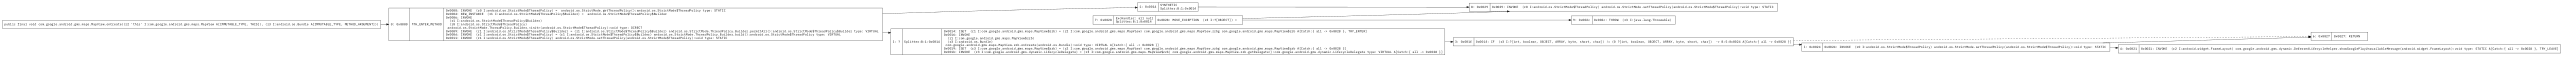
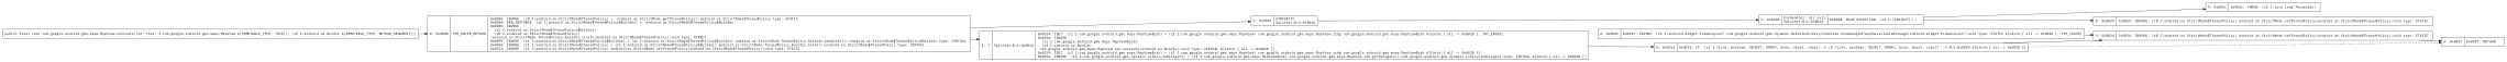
  digraph {
    fontname="IBM Plex Mono"
    rankdir=LR
    node [fontname="IBM Plex Mono" shape=record]
    edge [fontname="IBM Plex Mono"]
    n1 [label="{0\:\ 0x0000|MTH_ENTER_METHOD\l|0x0000: INVOKE  (r0 I:android.os.StrictMode$ThreadPolicy) =  android.os.StrictMode.getThreadPolicy():android.os.StrictMode$ThreadPolicy type: STATIC \l0x0004: NEW_INSTANCE  (r1 I:android.os.StrictMode$ThreadPolicy$Builder) =  android.os.StrictMode$ThreadPolicy$Builder \l0x0006: INVOKE  \l  (r1 I:android.os.StrictMode$ThreadPolicy$Builder)\l  (r0 I:android.os.StrictMode$ThreadPolicy)\l android.os.StrictMode.ThreadPolicy.Builder.\<init\>(android.os.StrictMode$ThreadPolicy):void type: DIRECT \l0x0009: INVOKE  (r1 I:android.os.StrictMode$ThreadPolicy$Builder) = (r1 I:android.os.StrictMode$ThreadPolicy$Builder) android.os.StrictMode.ThreadPolicy.Builder.permitAll():android.os.StrictMode$ThreadPolicy$Builder type: VIRTUAL \l0x000d: INVOKE  (r1 I:android.os.StrictMode$ThreadPolicy) = (r1 I:android.os.StrictMode$ThreadPolicy$Builder) android.os.StrictMode.ThreadPolicy.Builder.build():android.os.StrictMode$ThreadPolicy type: VIRTUAL \l0x0011: INVOKE  (r1 I:android.os.StrictMode$ThreadPolicy) android.os.StrictMode.setThreadPolicy(android.os.StrictMode$ThreadPolicy):void type: STATIC \l}"]
    n2 [label="{1\:\ 0x0014|SYNTHETIC\lSplitter:B:1:0x0014\l}"]
    n3 [label="{2\:\ ?|Splitter:B:1:0x0014\l|0x0014: IGET  (r1 I:com.google.android.gms.maps.MapView$zzb) = (r2 I:com.google.android.gms.maps.MapView) com.google.android.gms.maps.MapView.zzbg com.google.android.gms.maps.MapView$zzb A[Catch:\{ all \-\> 0x0028 \}, TRY_ENTER]\l0x0016: INVOKE  \l  (r1 I:com.google.android.gms.maps.MapView$zzb)\l  (r3 I:android.os.Bundle)\l com.google.android.gms.maps.MapView.zzb.onCreate(android.os.Bundle):void type: VIRTUAL A[Catch:\{ all \-\> 0x0028 \}]\l0x0019: IGET  (r3 I:com.google.android.gms.maps.MapView$zzb) = (r2 I:com.google.android.gms.maps.MapView) com.google.android.gms.maps.MapView.zzbg com.google.android.gms.maps.MapView$zzb A[Catch:\{ all \-\> 0x0028 \}]\l0x001b: INVOKE  (r3 I:com.google.android.gms.dynamic.LifecycleDelegate) = (r3 I:com.google.android.gms.maps.MapView$zzb) com.google.android.gms.maps.MapView.zzb.getDelegate():com.google.android.gms.dynamic.LifecycleDelegate type: VIRTUAL A[Catch:\{ all \-\> 0x0028 \}]\l}"]
    n4 [label="{7\:\ 0x0028|ExcHandler: all null\lSplitter:B:1:0x0014\l|0x0028: MOVE_EXCEPTION  (r3 I:?[OBJECT]) =  \l}"]
    n5 [label="{3\:\ 0x001f|0x001f: IF  (r3 I:?[int, boolean, OBJECT, ARRAY, byte, short, char]) != (0 ?[int, boolean, OBJECT, ARRAY, byte, short, char])  \-\> B:5:0x0024 A[Catch:\{ all \-\> 0x0028 \}]\l}"]
    n6 [label="{8\:\ 0x0029|0x0029: INVOKE  (r0 I:android.os.StrictMode$ThreadPolicy) android.os.StrictMode.setThreadPolicy(android.os.StrictMode$ThreadPolicy):void type: STATIC \l}"]
    n7 [label="{9\:\ 0x002c|0x002c: THROW  (r3 I:java.lang.Throwable) \l}"]
    n8 [label="{5\:\ 0x0024|0x0024: INVOKE  (r0 I:android.os.StrictMode$ThreadPolicy) android.os.StrictMode.setThreadPolicy(android.os.StrictMode$ThreadPolicy):void type: STATIC \l}"]
    n9 [label="{6\:\ 0x0027|0x0027: RETURN   \l}"]
    n10 [label="{4\:\ 0x0021|0x0021: INVOKE  (r2 I:android.widget.FrameLayout) com.google.android.gms.dynamic.DeferredLifecycleHelper.showGooglePlayUnavailableMessage(android.widget.FrameLayout):void type: STATIC A[Catch:\{ all \-\> 0x0028 \}, TRY_LEAVE]\l}"]
    n11 [label="{public final void com.google.android.gms.maps.MapView.onCreate((r2 'this' I:com.google.android.gms.maps.MapView A[IMMUTABLE_TYPE, THIS]), (r3 I:android.os.Bundle A[IMMUTABLE_TYPE, METHOD_ARGUMENT])) }"]
    n1 -> n2
    n1 -> n3
-   n2 -> n6
+   n2 -> n4
    n3 -> n5
    n4 -> n6
    n4 -> n7
    n5 -> n8
    n5 -> n9 [style=dashed]
    n8 -> n9
-   n8 -> n10
+   n10 -> n8
    n11 -> n1
  }
